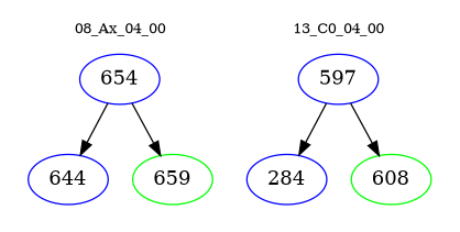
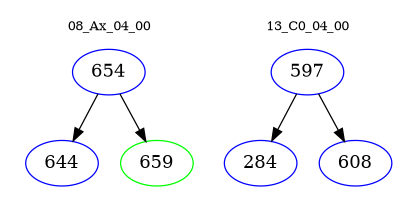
  digraph {
    node [color=blue]
    edge [color=black]
    n1 [label=654]
    n2 [label=644]
    n3 [color=green label=659]
    n4 [label=597]
    n5 [label=284]
-   n6 [color=green label=608]
+   n6 [label=608]
    subgraph cluster_1 {
      color=white
      fontsize=10
      label="08_Ax_04_00"
      n1
      n2
      n3
    }
    subgraph cluster_2 {
      color=white
      fontsize=10
      label="13_C0_04_00"
      n4
      n5
      n6
    }
    n1 -> n2
    n1 -> n3
    n4 -> n5
    n4 -> n6
  }
